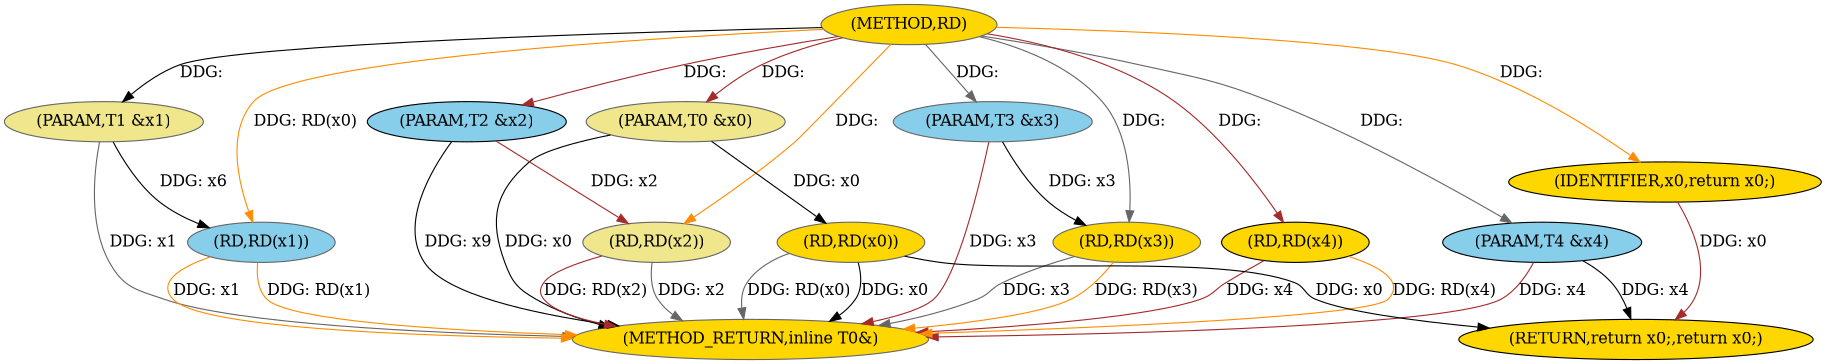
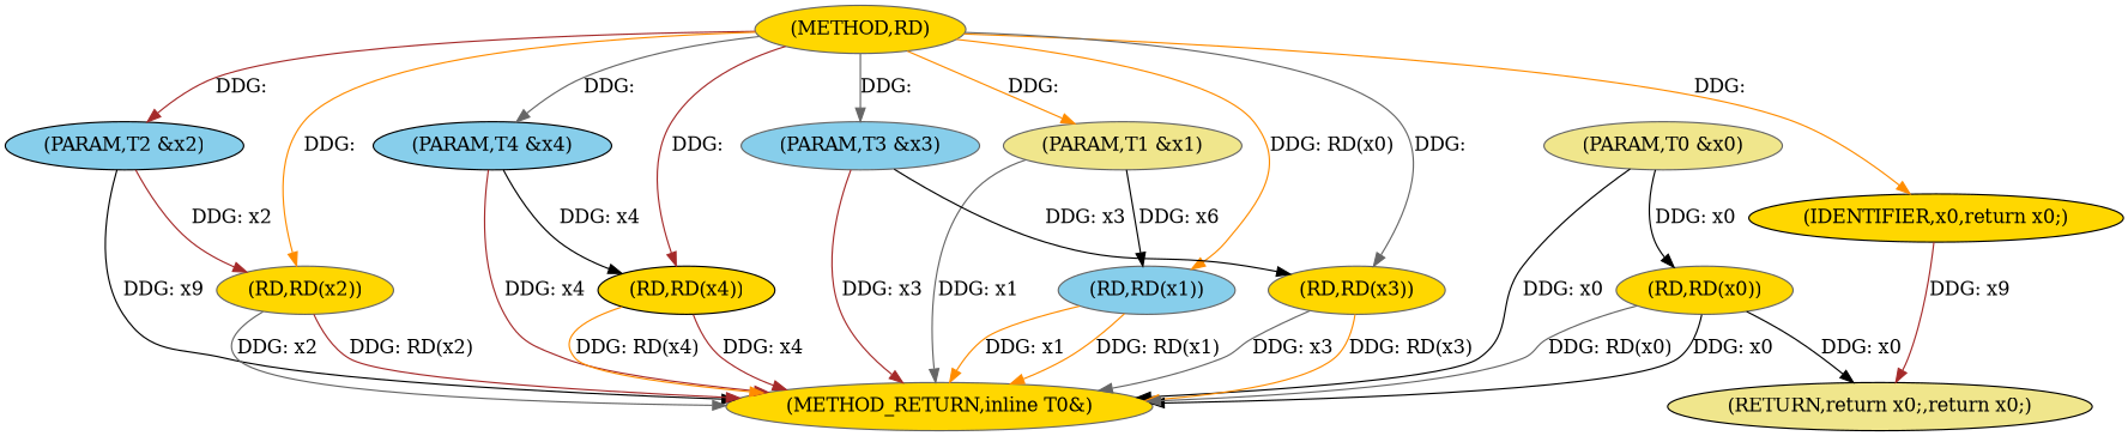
  digraph {
    node [color=gray40 fillcolor=gold style=filled]
    edge [color=brown]
    n1 [label="(METHOD,RD)"]
    n2 [fillcolor=khaki label="(PARAM,T0 &x0)"]
    n3 [fillcolor=khaki label="(PARAM,T1 &x1)"]
    n4 [color=black fillcolor=skyblue label="(PARAM,T2 &x2)"]
    n5 [fillcolor=skyblue label="(PARAM,T3 &x3)"]
    n6 [color=black fillcolor=skyblue label="(PARAM,T4 &x4)"]
    n7 [color=black label="(IDENTIFIER,x0,return x0;)"]
    n8 [fillcolor=skyblue label="(RD,RD(x1))"]
-   n9 [fillcolor=khaki label="(RD,RD(x2))"]
+   n9 [label="(RD,RD(x2))"]
    n10 [label="(RD,RD(x3))"]
    n11 [color=black label="(RD,RD(x4))"]
    n12 [label="(RD,RD(x0))"]
    n13 [label="(METHOD_RETURN,inline T0&)"]
-   n14 [color=black label="(RETURN,return x0;,return x0;)"]
-   n1 -> n2 [label="DDG: "]
-   n1 -> n3 [color=black label="DDG: "]
+   n14 [color=black fillcolor=khaki label="(RETURN,return x0;,return x0;)"]
+   n1 -> n3 [color=darkorange label="DDG: "]
    n1 -> n4 [label="DDG: "]
    n1 -> n5 [color=gray40 label="DDG: "]
    n1 -> n6 [color=gray40 label="DDG: "]
    n1 -> n7 [color=darkorange label="DDG: "]
    n1 -> n8 [color=darkorange label="DDG: RD(x0)"]
    n1 -> n9 [color=darkorange label="DDG: "]
    n1 -> n10 [color=gray40 label="DDG: "]
    n1 -> n11 [label="DDG: "]
    n2 -> n12 [color=black label="DDG: x0"]
    n2 -> n13 [color=black label="DDG: x0"]
    n3 -> n8 [color=black label="DDG: x6"]
    n3 -> n13 [color=gray40 label="DDG: x1"]
    n4 -> n9 [label="DDG: x2"]
    n4 -> n13 [color=black label="DDG: x9"]
    n5 -> n10 [color=black label="DDG: x3"]
    n5 -> n13 [label="DDG: x3"]
-   n6 -> n14 [color=black label="DDG: x4"]
+   n6 -> n11 [color=black label="DDG: x4"]
    n6 -> n13 [label="DDG: x4"]
-   n7 -> n14 [label="DDG: x0"]
+   n7 -> n14 [label="DDG: x9"]
    n8 -> n13 [color=darkorange label="DDG: x1"]
    n8 -> n13 [color=darkorange label="DDG: RD(x1)"]
    n9 -> n13 [color=gray40 label="DDG: x2"]
    n9 -> n13 [label="DDG: RD(x2)"]
    n10 -> n13 [color=gray40 label="DDG: x3"]
    n10 -> n13 [color=darkorange label="DDG: RD(x3)"]
    n11 -> n13 [label="DDG: x4"]
    n11 -> n13 [color=darkorange label="DDG: RD(x4)"]
    n12 -> n13 [color=black label="DDG: x0"]
    n12 -> n13 [color=gray40 label="DDG: RD(x0)"]
    n12 -> n14 [color=black label="DDG: x0"]
  }
